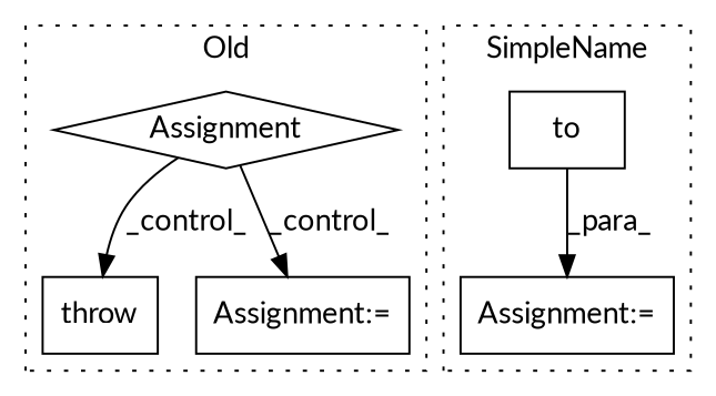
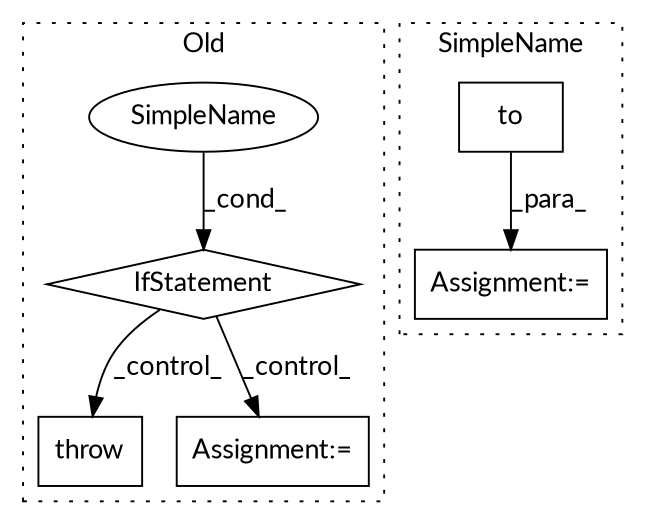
  digraph {
    fontname=Lato
    node [a=7 fontname=Lato l=1 shape=box]
    edge [fontname=Lato]
    n1 [a=53 l=6 label=throw s=6918]
-   n2 [a=25 l="10,2" label=Assignment s="6832,6906" shape=diamond]
+   n2 [a=25 l="10,2" label=IfStatement s="6832,6906" shape=diamond]
+   n3 [a=42 label=SimpleName shape=ellipse l=""]
    n4 [label="Assignment:=" s=6948]
    n5 [a=32 l="3,1" label=to s="6702,6710"]
    n6 [label="Assignment:=" s=6661]
    subgraph cluster_1 {
      label=Old
      style=dotted
      n1
      n2
+     n3
      n4
    }
    subgraph cluster_2 {
      label=SimpleName
      style=dotted
      n5
      n6
    }
    n2 -> n1 [label=_control_]
    n2 -> n4 [label=_control_]
+   n3 -> n2 [label=_cond_]
    n5 -> n6 [label=_para_]
  }
